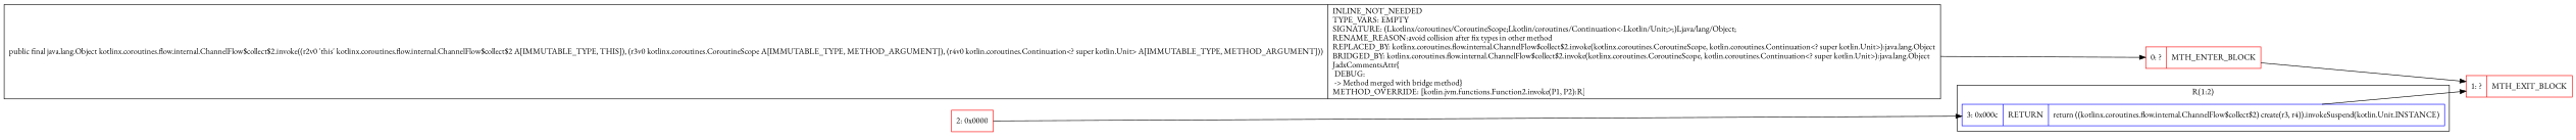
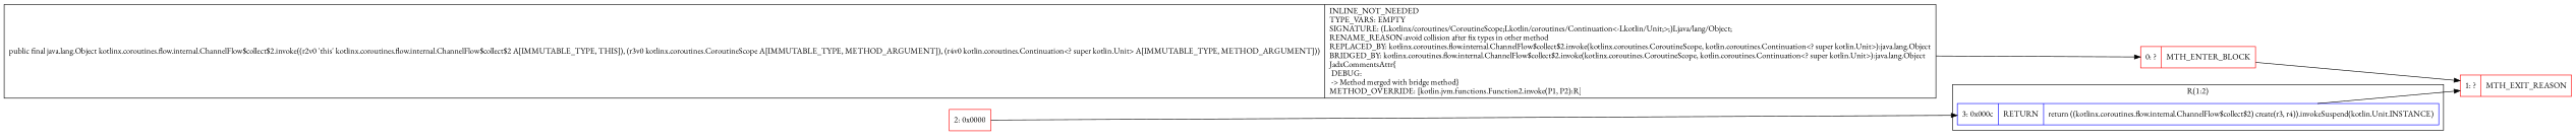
  digraph {
    fontname="EB Garamond"
    rankdir=LR
    node [color=red fontname="EB Garamond" shape=record]
    edge [fontname="EB Garamond"]
    n1 [color=blue label="{3\:\ 0x000c|RETURN\l|return ((kotlinx.coroutines.flow.internal.ChannelFlow$collect$2) create(r3, r4)).invokeSuspend(kotlin.Unit.INSTANCE)\l}"]
-   n2 [label="{1\:\ ?|MTH_EXIT_BLOCK\l}"]
+   n2 [label="{1\:\ ?|MTH_EXIT_REASON\l}"]
    n3 [label="{0\:\ ?|MTH_ENTER_BLOCK\l}"]
    n4 [label="{2\:\ 0x0000}"]
    n5 [label="{public final java.lang.Object kotlinx.coroutines.flow.internal.ChannelFlow$collect$2.invoke((r2v0 'this' kotlinx.coroutines.flow.internal.ChannelFlow$collect$2 A[IMMUTABLE_TYPE, THIS]), (r3v0 kotlinx.coroutines.CoroutineScope A[IMMUTABLE_TYPE, METHOD_ARGUMENT]), (r4v0 kotlin.coroutines.Continuation\<? super kotlin.Unit\> A[IMMUTABLE_TYPE, METHOD_ARGUMENT]))  | INLINE_NOT_NEEDED\lTYPE_VARS: EMPTY\lSIGNATURE: (Lkotlinx\/coroutines\/CoroutineScope;Lkotlin\/coroutines\/Continuation\<\-Lkotlin\/Unit;\>;)Ljava\/lang\/Object;\lRENAME_REASON:avoid collision after fix types in other method\lREPLACED_BY: kotlinx.coroutines.flow.internal.ChannelFlow$collect$2.invoke(kotlinx.coroutines.CoroutineScope, kotlin.coroutines.Continuation\<? super kotlin.Unit\>):java.lang.Object\lBRIDGED_BY: kotlinx.coroutines.flow.internal.ChannelFlow$collect$2.invoke(kotlinx.coroutines.CoroutineScope, kotlin.coroutines.Continuation\<? super kotlin.Unit\>):java.lang.Object\lJadxCommentsAttr\{\l DEBUG: \l \-\> Method merged with bridge method\}\lMETHOD_OVERRIDE: [kotlin.jvm.functions.Function2.invoke(P1, P2):R]\l}" color=""]
    subgraph cluster_1 {
      label="R(1:2)"
      n1
    }
    n1 -> n2
    n3 -> n2
    n4 -> n1
    n5 -> n3
  }
